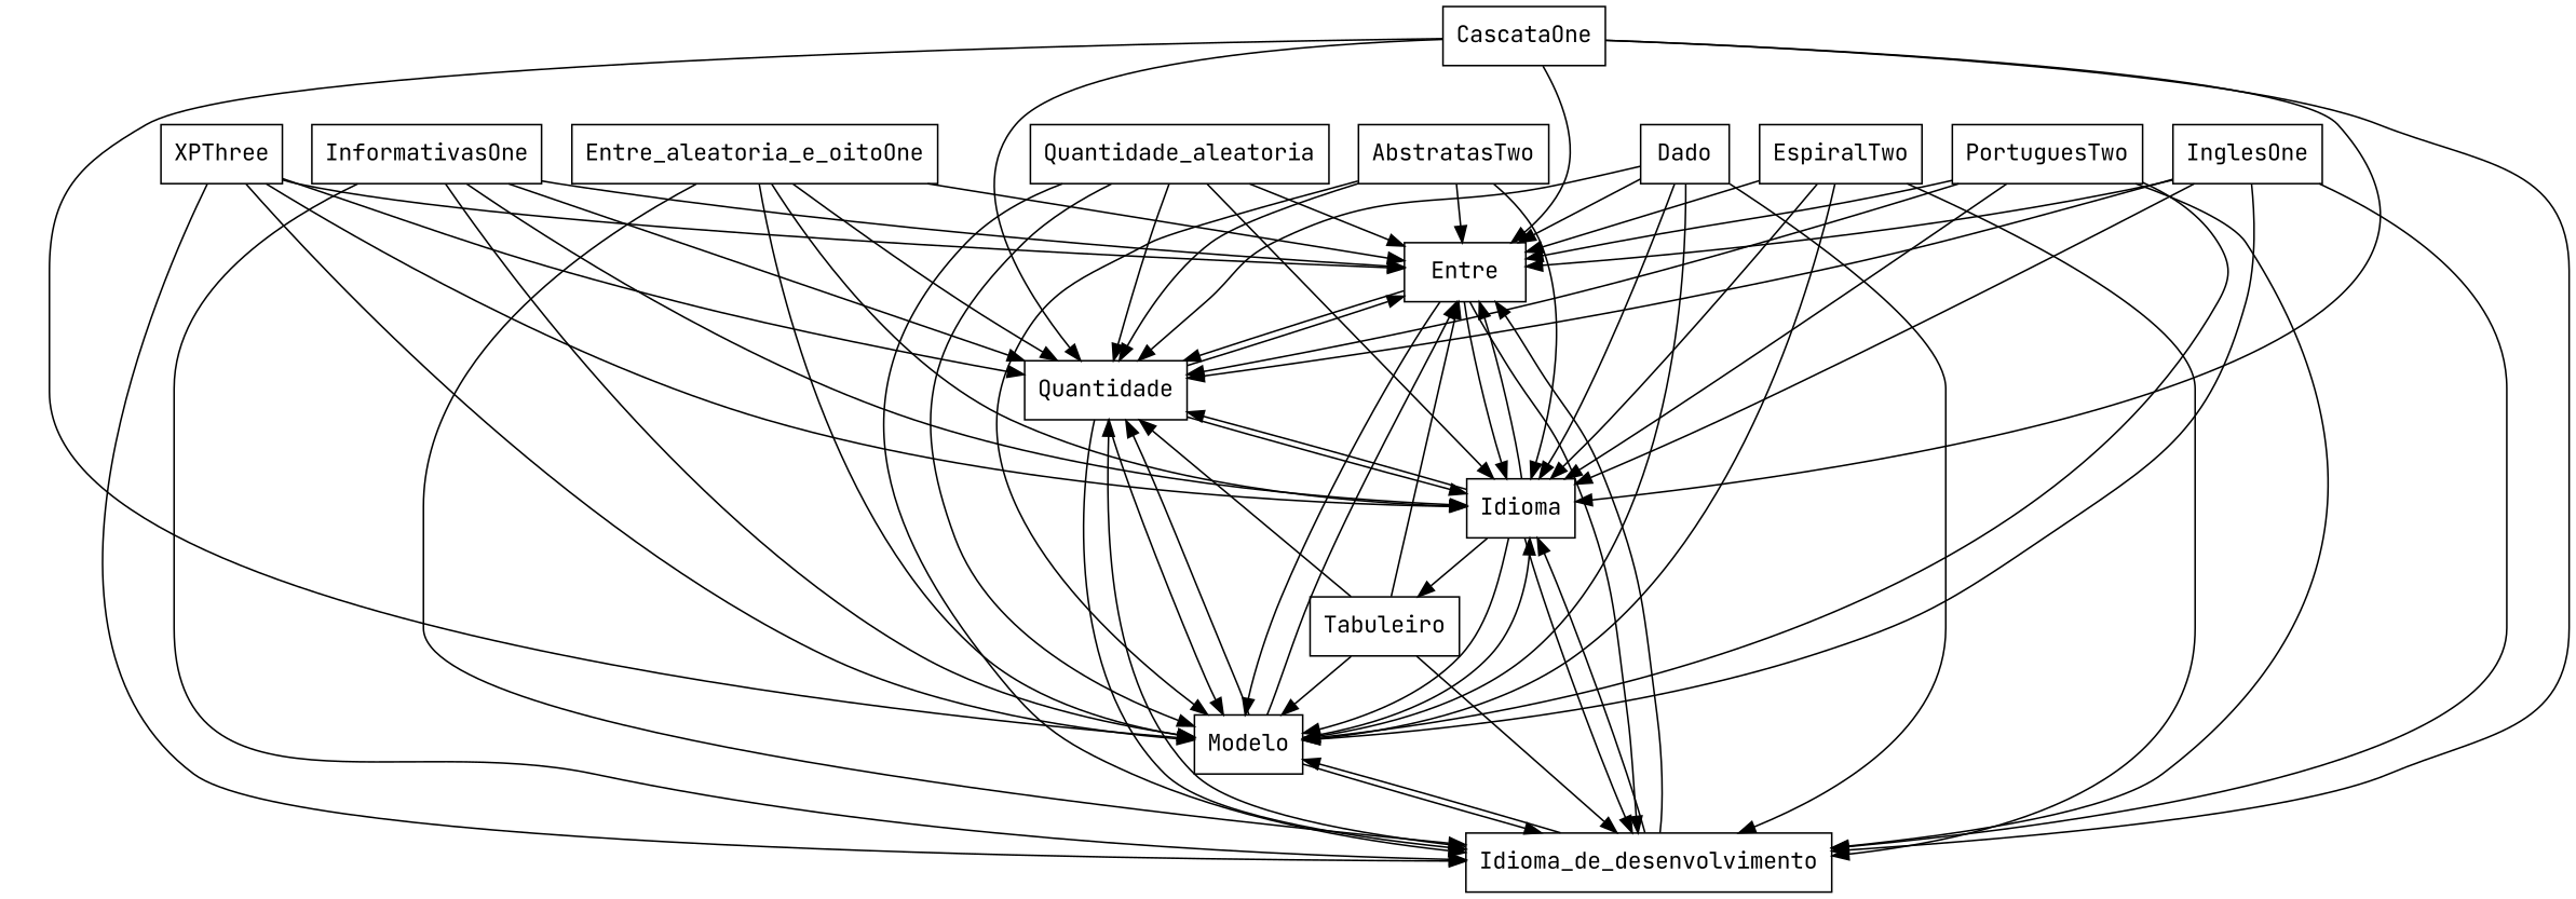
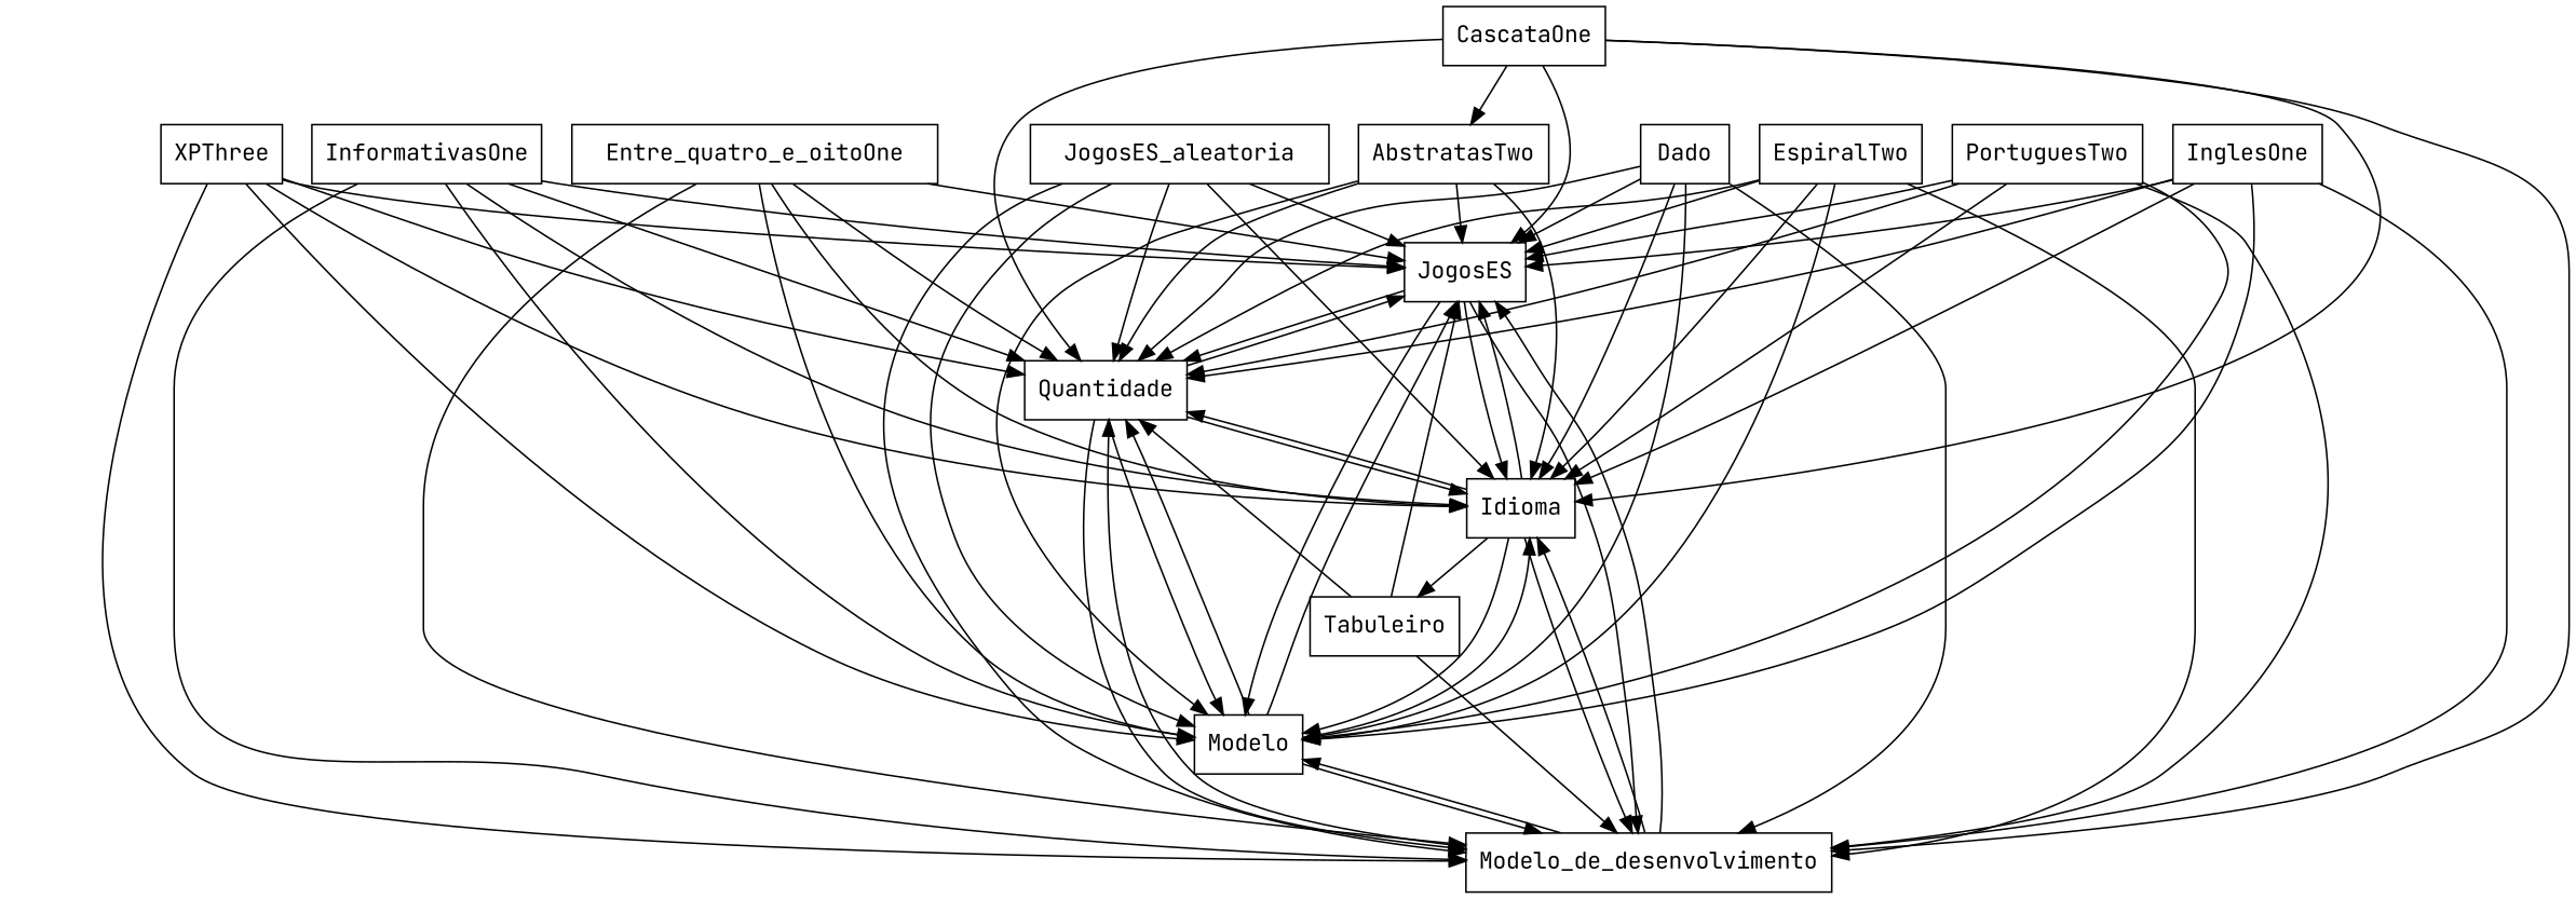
  digraph {
    fontname="JetBrains Mono"
    rankdir=TB
    node [fontname="JetBrains Mono" shape=box]
    edge [arrowhead=normal fontname="JetBrains Mono"]
    n1 [label=InformativasOne]
-   n2 [label=Entre]
+   n2 [label=JogosES]
    n3 [label=Quantidade]
-   n4 [label=Idioma_de_desenvolvimento]
+   n4 [label=Modelo_de_desenvolvimento]
    n5 [label=Modelo]
    n6 [label=Idioma]
    n7 [label=Tabuleiro]
    n8 [label=XPThree]
-   n9 [label=Entre_aleatoria_e_oitoOne]
+   n9 [label=Entre_quatro_e_oitoOne]
    n10 [label=EspiralTwo]
    n11 [label=CascataOne]
    n12 [label=PortuguesTwo]
    n13 [label=InglesOne]
    n14 [label=Dado]
-   n15 [label=Quantidade_aleatoria]
+   n15 [label=JogosES_aleatoria]
    n16 [label=AbstratasTwo]
    n1 -> n2
    n1 -> n3
    n1 -> n4
    n1 -> n5
    n1 -> n6
    n2 -> n3
    n2 -> n4
    n2 -> n5
    n2 -> n6
    n3 -> n2
    n3 -> n4
    n3 -> n5
    n3 -> n6
    n4 -> n2
    n4 -> n3
    n4 -> n5
    n4 -> n6
    n5 -> n2
    n5 -> n3
    n5 -> n4
    n5 -> n6
    n6 -> n2
    n6 -> n3
    n6 -> n4
    n6 -> n5
    n6 -> n7
    n7 -> n2
    n7 -> n3
    n7 -> n4
-   n7 -> n5
    n8 -> n2
    n8 -> n3
    n8 -> n4
    n8 -> n5
    n8 -> n6
    n9 -> n2
    n9 -> n3
    n9 -> n4
    n9 -> n5
    n9 -> n6
    n10 -> n2
+   n10 -> n3
    n10 -> n4
    n10 -> n5
    n10 -> n6
    n11 -> n2
    n11 -> n3
    n11 -> n4
-   n11 -> n5
+   n11 -> n16
    n11 -> n6
    n12 -> n2
    n12 -> n3
    n12 -> n4
    n12 -> n5
    n12 -> n6
    n13 -> n2
    n13 -> n3
    n13 -> n4
    n13 -> n5
    n13 -> n6
    n14 -> n2
    n14 -> n3
    n14 -> n4
    n14 -> n5
    n14 -> n6
    n15 -> n2
    n15 -> n3
    n15 -> n4
    n15 -> n5
    n15 -> n6
    n16 -> n2
    n16 -> n3
    n16 -> n5
    n16 -> n6
  }
